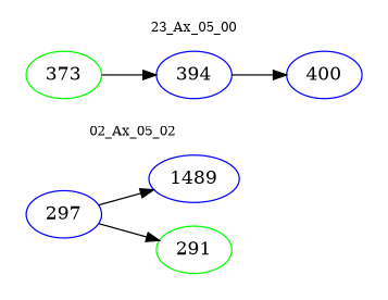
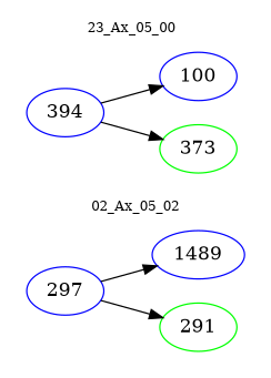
  digraph {
    rankdir=LR
    node [color=blue]
    edge [color=black]
    n1 [label=297]
    n2 [color=green label=291]
    n3 [label=1489]
    n4 [label=394]
    n5 [color=green label=373]
-   n6 [label=400]
+   n6 [label=100]
    subgraph cluster_1 {
      color=white
      fontsize=10
      label="02_Ax_05_02"
      n1
      n2
      n3
    }
    subgraph cluster_2 {
      color=white
      fontsize=10
      label="23_Ax_05_00"
      n4
      n5
      n6
    }
    n1 -> n2
    n1 -> n3
-   n5 -> n4
+   n4 -> n5
    n4 -> n6
  }
